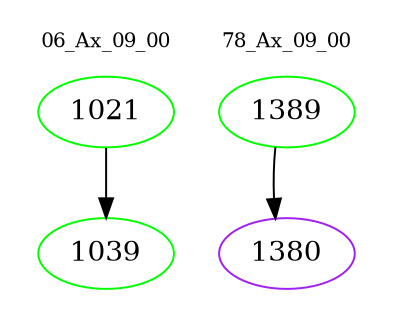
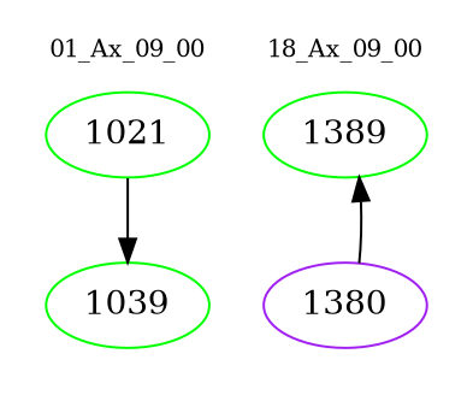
  digraph {
    node [color=green]
    edge [color=black]
    n1 [label=1021]
    n2 [label=1039]
    n3 [label=1389]
    n4 [color=purple label=1380]
    subgraph cluster_1 {
      color=white
      fontsize=10
-     label="06_Ax_09_00"
+     label="01_Ax_09_00"
      n1
      n2
    }
    subgraph cluster_2 {
      color=white
      fontsize=10
-     label="78_Ax_09_00"
+     label="18_Ax_09_00"
      n3
      n4
    }
    n1 -> n2
-   n3 -> n4
+   n4 -> n3
  }
